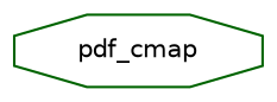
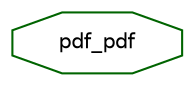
  digraph {
    rankdir=LR
-   n1 [color=darkgreen fillcolor=white fontname=Helvetica fontsize=10 height=0.2 label=pdf_cmap shape=octagon style=filled width=0.4]
+   n1 [color=darkgreen fillcolor=white fontname=Helvetica fontsize=10 height=0.2 label=pdf_pdf shape=octagon style=filled width=0.4]
  }
